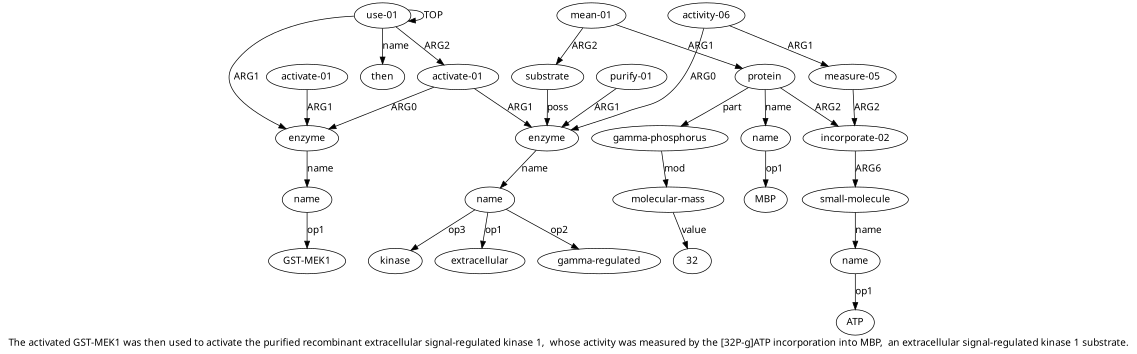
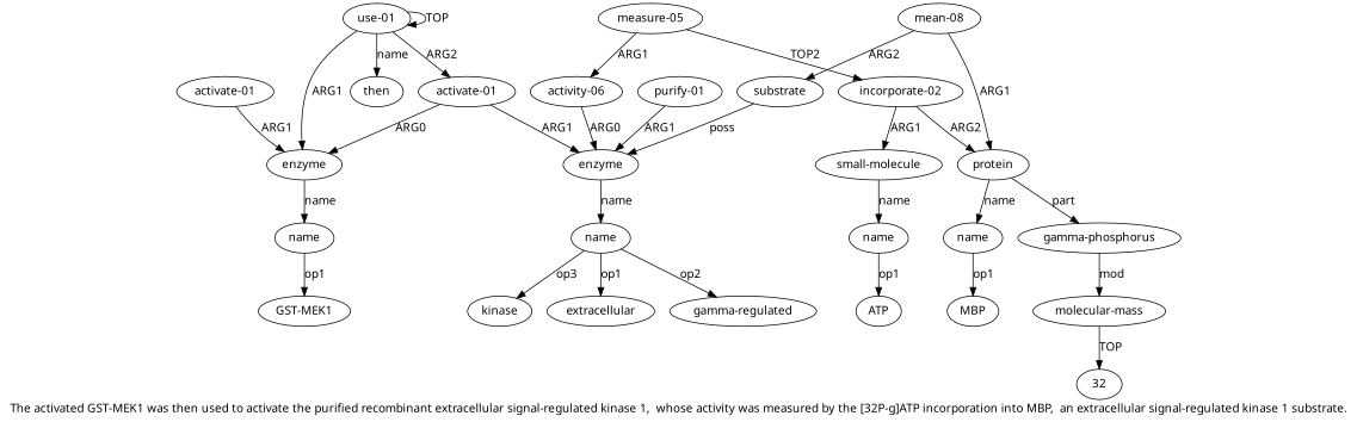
  digraph {
    fontname="Noto Sans"
    label="The activated GST-MEK1 was then used to activate the purified recombinant extracellular signal-regulated kinase 1,  whose activity was measured by the [32P-g]ATP incorporation into MBP,  an extracellular signal-regulated kinase 1 substrate."
    node [color=black fontname="Noto Sans" gold_ind=-1 gold_label=name test_ind=-1 test_label=name]
    edge [color=black fontname="Noto Sans" gold_label=ARG1 test_label=ARG1]
    n1 [gold_ind=20 gold_label=then label=then test_ind=20 test_label=then]
    n2 [gold_label=ATP label=ATP test_label=ATP]
    n3 [gold_label=MBP label=MBP test_label=MBP]
    n4 [gold_label=kinase label=kinase test_label=kinase]
    n5 [gold_label=32 label=32 test_label=32]
    n6 [gold_ind=15 gold_label="molecular-mass" label="molecular-mass" test_ind=15 test_label="molecular-mass"]
    n7 [gold_ind=14 gold_label="gamma-phosphorus" label="gamma-phosphorus" test_ind=14 test_label="gamma-phosphorus"]
    n8 [gold_ind=17 label=name test_ind=17]
    n9 [gold_ind=16 gold_label=protein label=protein test_ind=16 test_label=protein]
    n10 [gold_ind=11 gold_label="incorporate-02" label="incorporate-02" test_ind=11 test_label="incorporate-02"]
    n11 [gold_ind=12 gold_label="small-molecule" label="small-molecule" test_ind=12 test_label="small-molecule"]
    n12 [gold_ind=13 label=name test_ind=13]
    n13 [gold_ind=10 gold_label="measure-01" label="measure-05" test_ind=10 test_label="measure-01"]
    n14 [gold_ind=9 gold_label="activity-06" label="activity-06" test_ind=9 test_label="activity-06"]
    n15 [gold_ind=5 gold_label=enzyme label=enzyme test_ind=5 test_label=enzyme]
    n16 [gold_ind=6 label=name test_ind=6]
    n17 [gold_ind=19 gold_label=substrate label=substrate test_ind=19 test_label=substrate]
    n18 [gold_label=extracellular label=extracellular test_label=extracellular]
    n19 [gold_label="signal-regulated" label="gamma-regulated" test_label="signal-regulated"]
-   n20 [gold_ind=18 gold_label="mean-01" label="mean-01" test_ind=18 test_label="mean-01"]
+   n20 [gold_ind=18 gold_label="mean-01" label="mean-08" test_ind=18 test_label="mean-01"]
    n21 [gold_ind=1 gold_label=enzyme label=enzyme test_ind=1 test_label=enzyme]
    n22 [gold_ind=2 label=name test_ind=2]
    n23 [gold_label="GST-MEK1" label="GST-MEK1" test_label="GST-MEK1"]
    n24 [gold_ind=0 gold_label="use-01" label="use-01" test_ind=0 test_label="use-01"]
    n25 [gold_ind=4 gold_label="activate-01" label="activate-01" test_ind=4 test_label="activate-01"]
    n26 [gold_ind=3 gold_label="activate-01" label="activate-01" test_ind=3 test_label="activate-01"]
    n27 [gold_ind=8 gold_label="purify-01" label="purify-01" test_ind=8 test_label="purify-01"]
-   n6 -> n5 [gold_label=value label=value test_label=value]
+   n6 -> n5 [gold_label=value label=TOP test_label=value]
    n7 -> n6 [gold_label=mod label=mod test_label=mod]
    n8 -> n3 [gold_label=op1 label=op1 test_label=op1]
    n9 -> n7 [gold_label=part label=part test_label=part]
    n9 -> n8 [gold_label=name label=name test_label=name]
-   n9 -> n10 [gold_label=ARG2 label=ARG2 test_label=ARG2]
-   n10 -> n11 [label=ARG6]
+   n10 -> n9 [gold_label=ARG2 label=ARG2 test_label=ARG2]
+   n10 -> n11 [label=ARG1]
    n11 -> n12 [gold_label=name label=name test_label=name]
    n12 -> n2 [gold_label=op1 label=op1 test_label=op1]
-   n13 -> n10 [gold_label=ARG2 label=ARG2 test_label=ARG2]
-   n14 -> n13 [label=ARG1]
+   n13 -> n10 [gold_label=ARG2 label=TOP2 test_label=ARG2]
+   n13 -> n14 [label=ARG1]
    n14 -> n15 [gold_label=ARG0 label=ARG0 test_label=ARG0]
    n15 -> n16 [gold_label=name label=name test_label=name]
    n16 -> n4 [gold_label=op3 label=op3 test_label=op3]
    n16 -> n18 [gold_label=op1 label=op1 test_label=op1]
    n16 -> n19 [gold_label=op2 label=op2 test_label=op2]
    n17 -> n15 [gold_label=poss label=poss test_label=poss]
    n20 -> n9 [label=ARG1]
    n20 -> n17 [gold_label=ARG2 label=ARG2 test_label=ARG2]
    n21 -> n22 [gold_label=name label=name test_label=name]
    n22 -> n23 [gold_label=op1 label=op1 test_label=op1]
    n24 -> n1 [gold_label=time label=name test_label=time]
    n24 -> n21 [label=ARG1]
    n24 -> n24 [gold_label=TOP label=TOP test_label=TOP]
    n24 -> n25 [gold_label=ARG2 label=ARG2 test_label=ARG2]
    n25 -> n15 [label=ARG1]
    n25 -> n21 [gold_label=ARG0 label=ARG0 test_label=ARG0]
    n26 -> n21 [label=ARG1]
    n27 -> n15 [label=ARG1]
  }
